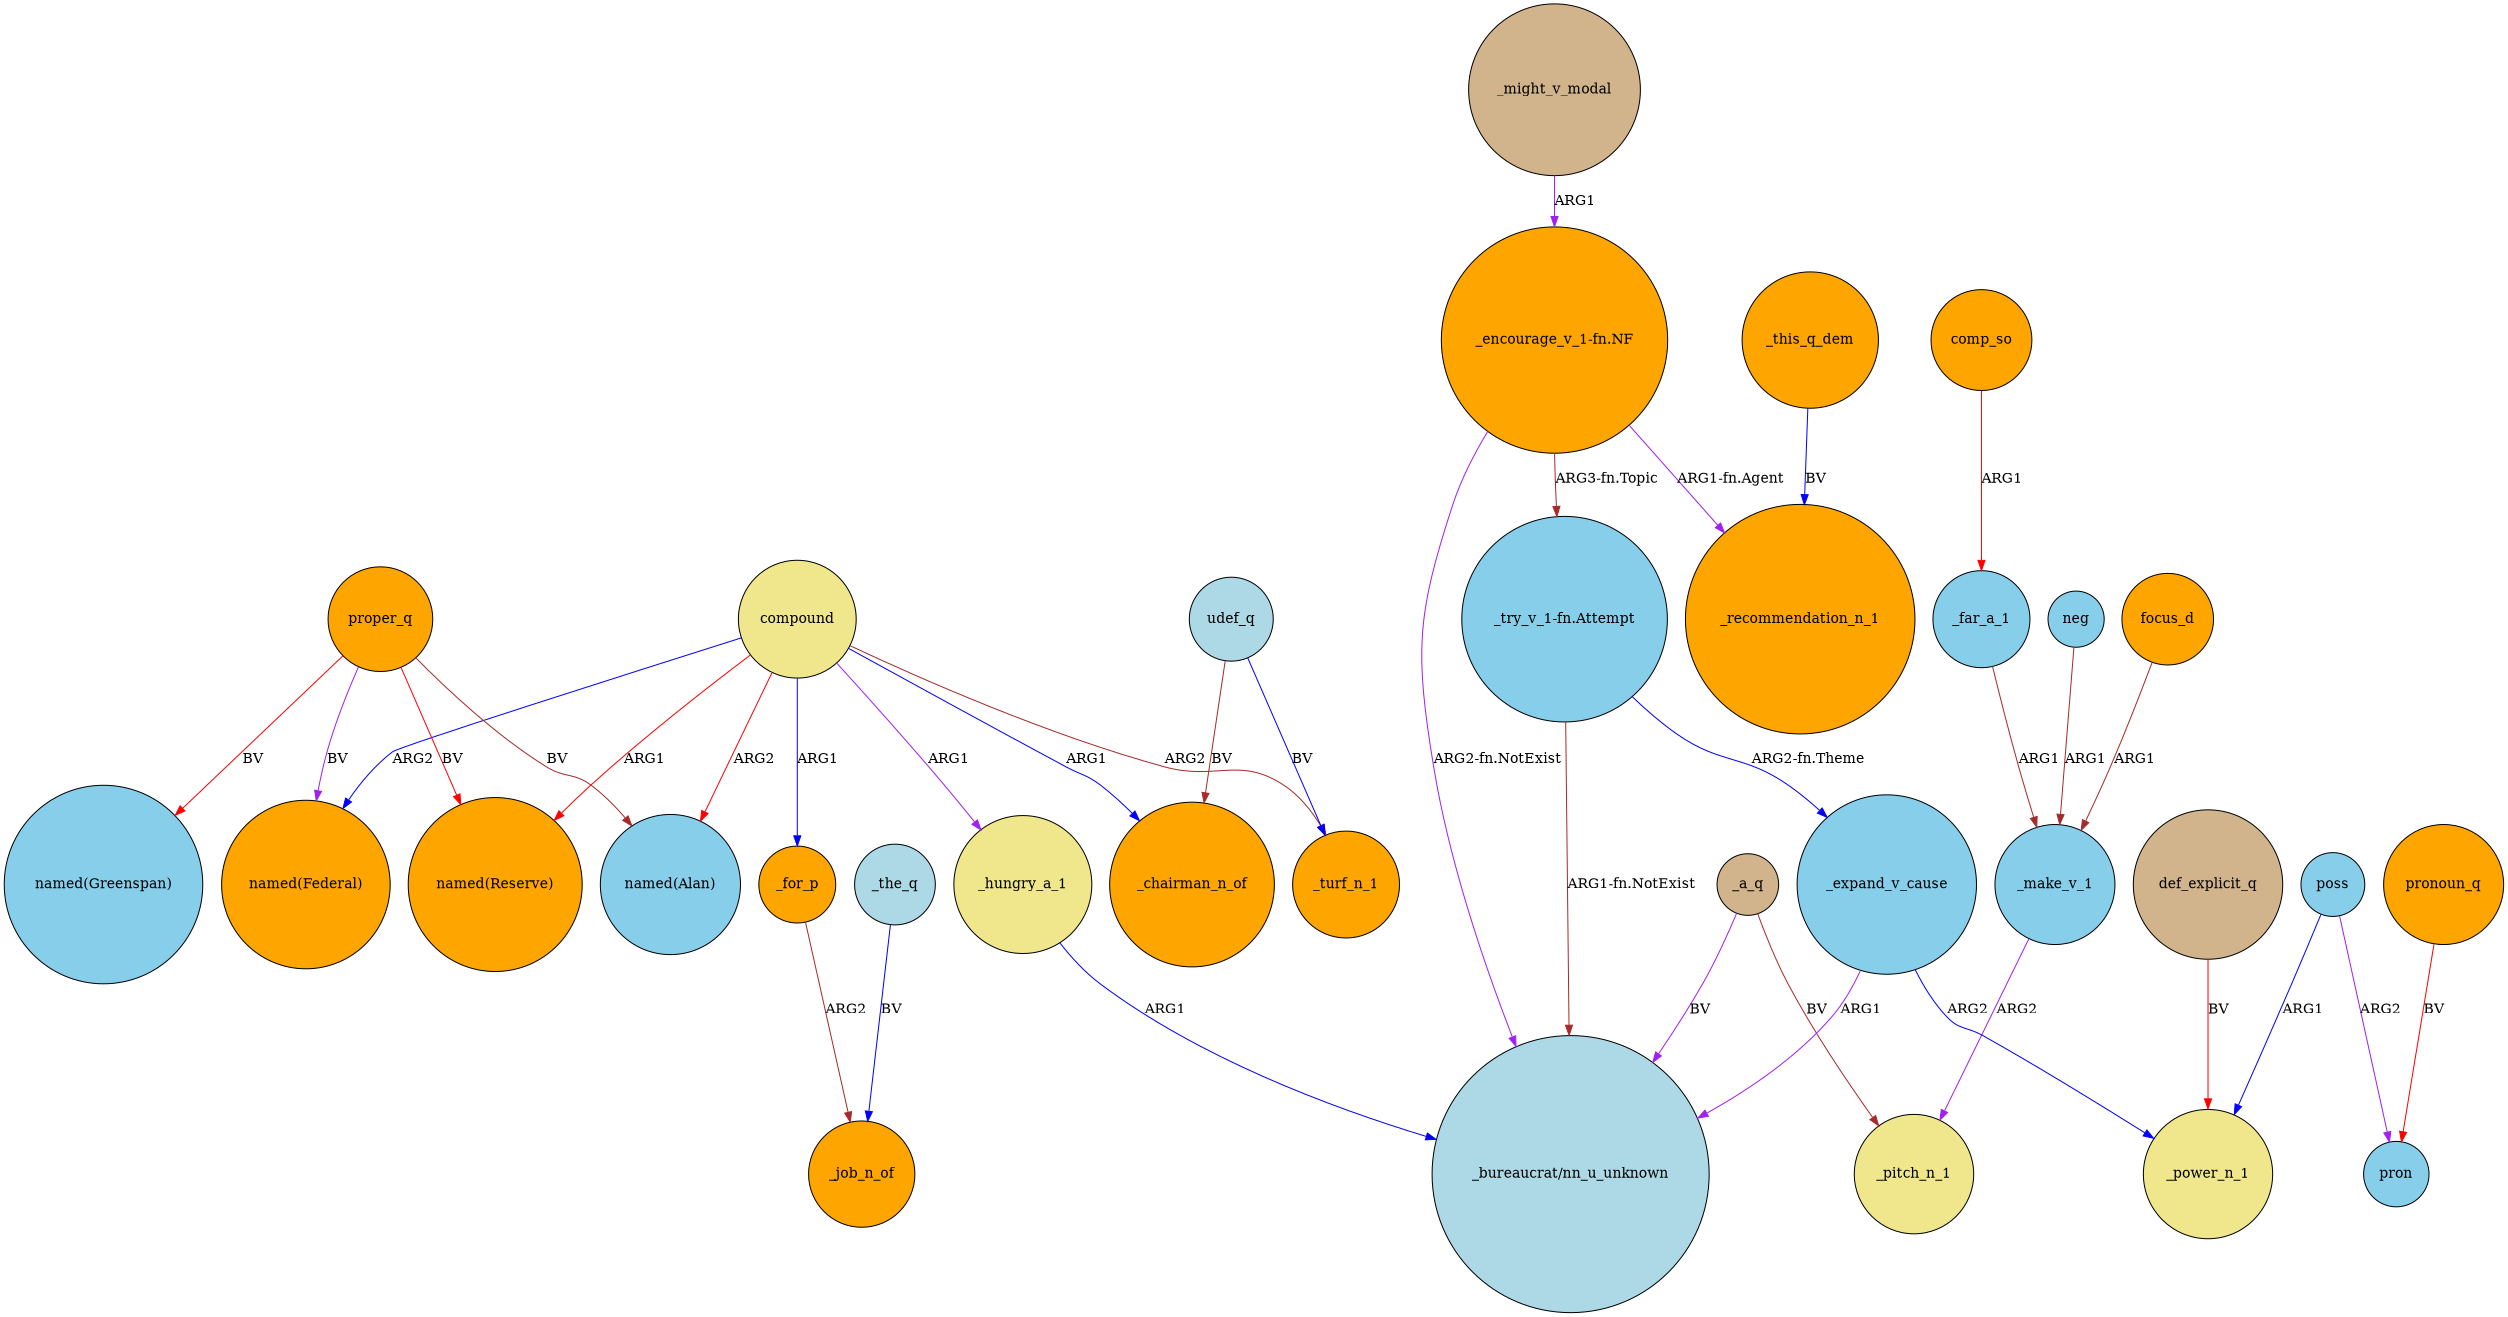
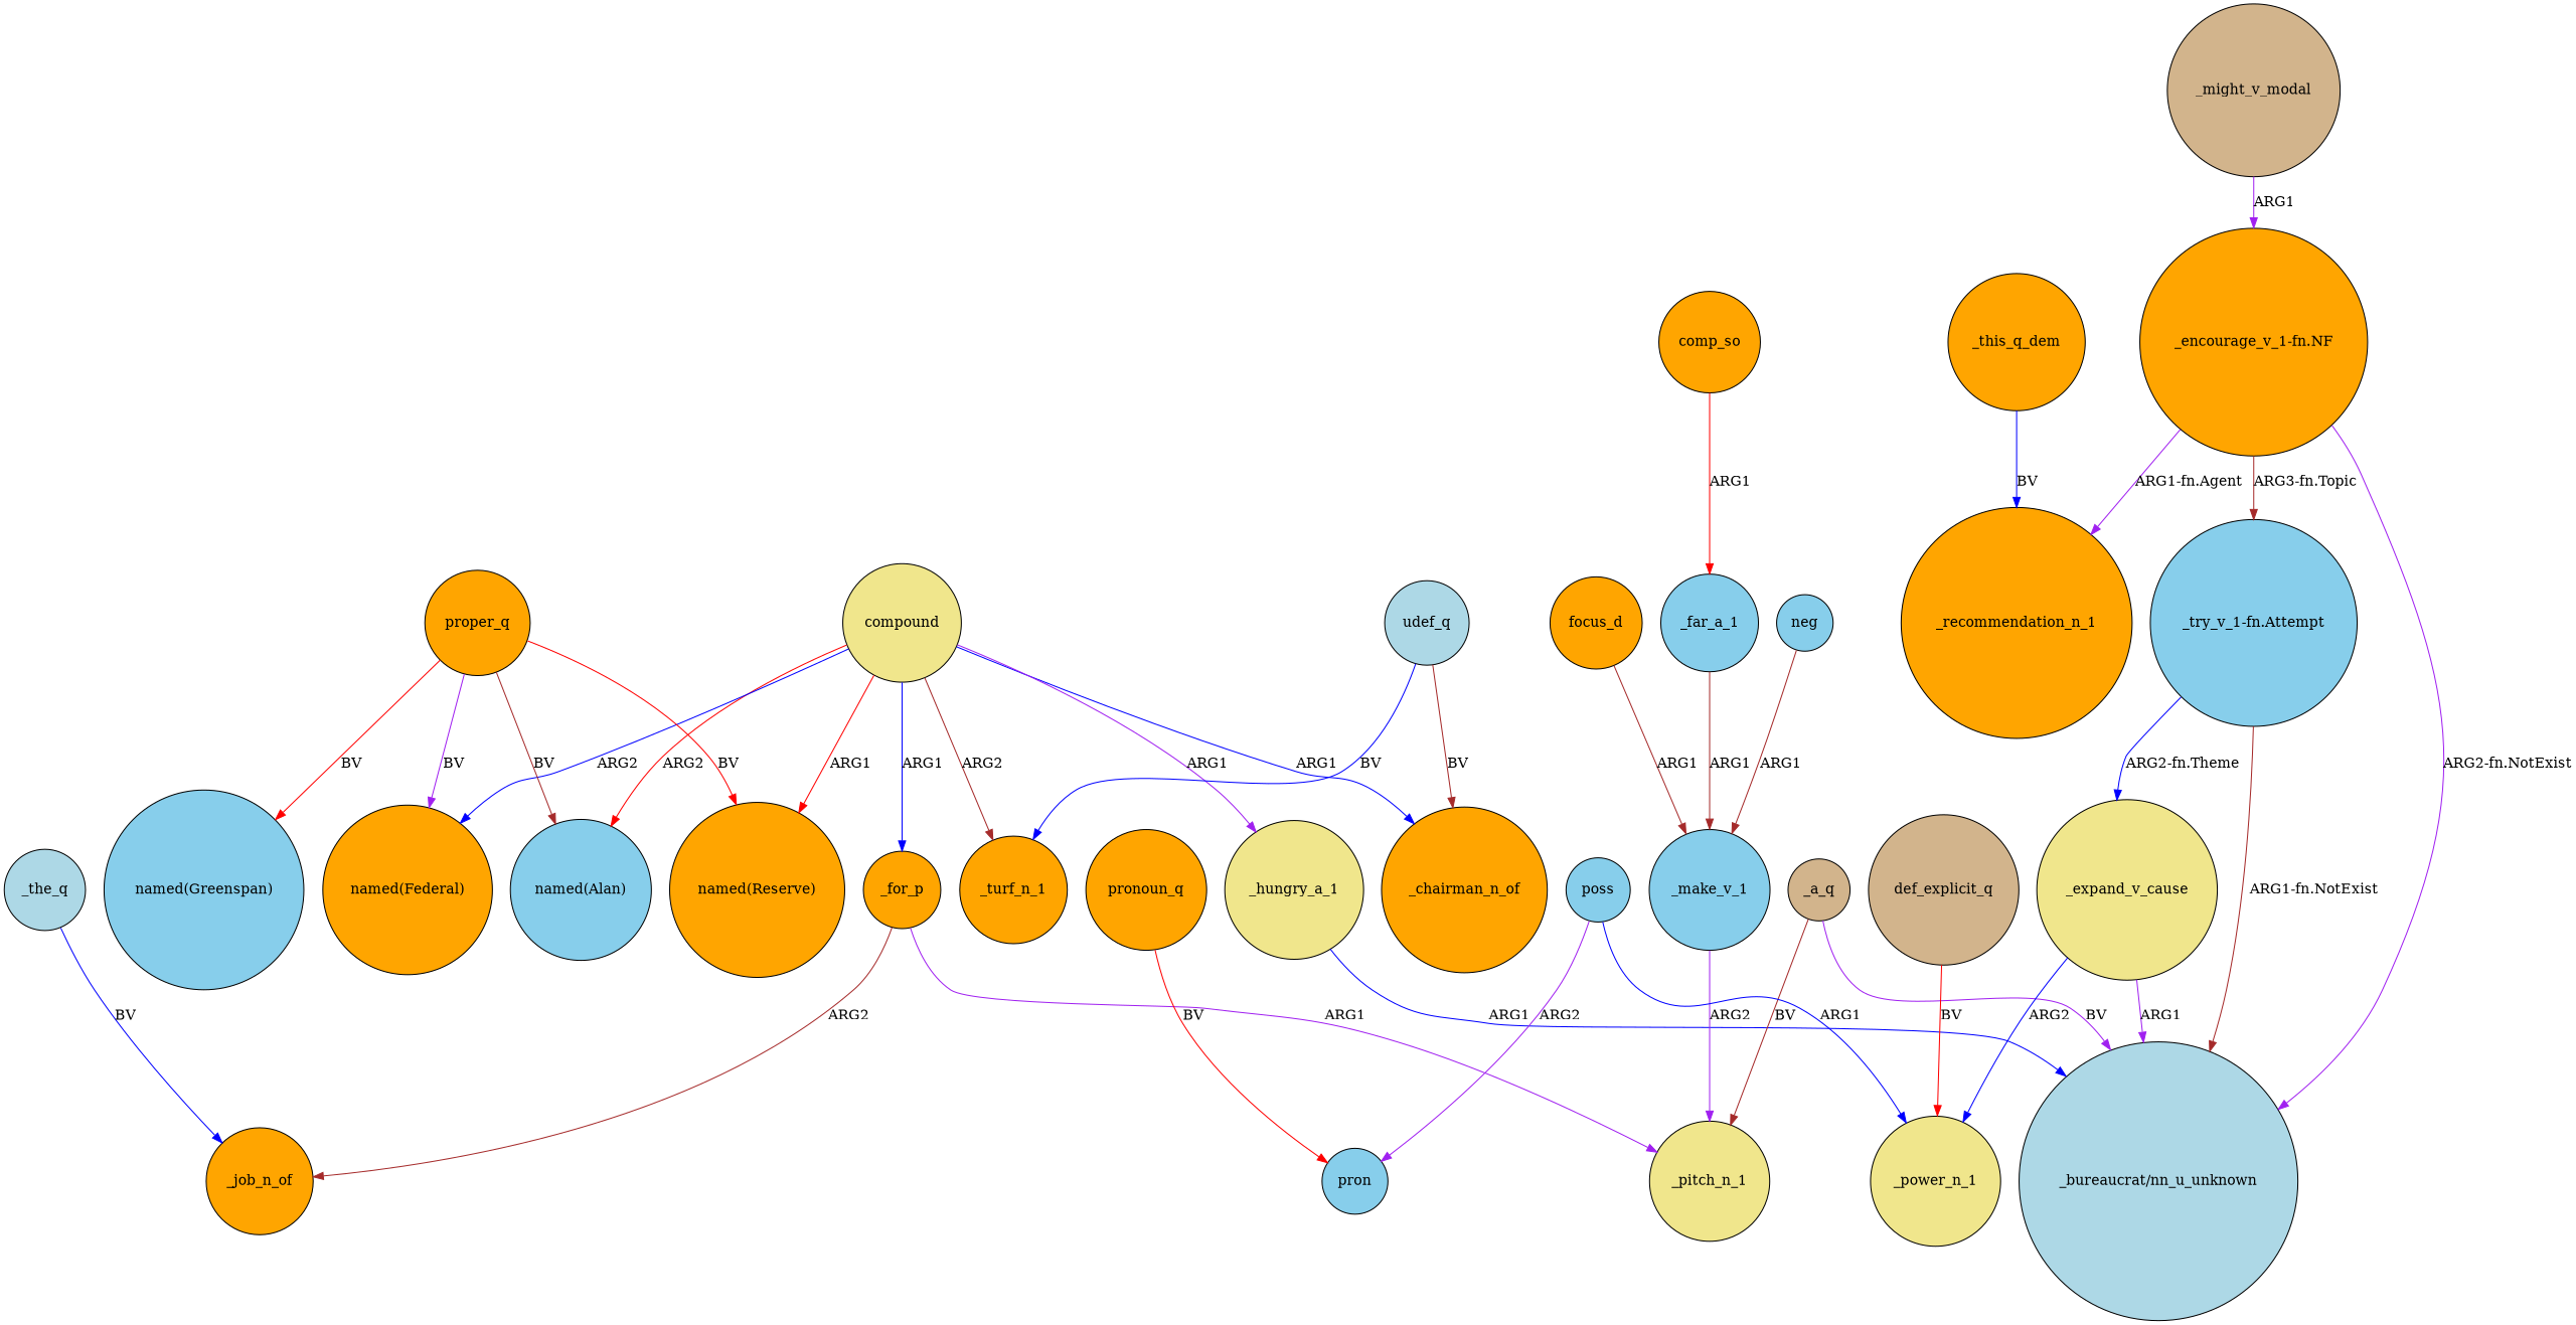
  digraph {
    node [fillcolor=orange shape=circle style=filled]
    edge [color=brown]
    compound [fillcolor=khaki]
    "named(Reserve)"
    _turf_n_1
    _chairman_n_of
    "named(Alan)" [fillcolor=skyblue]
    _hungry_a_1 [fillcolor=khaki]
    "named(Federal)"
    _for_p
    "named(Greenspan)" [fillcolor=skyblue]
    "_bureaucrat/nn_u_unknown" [fillcolor=lightblue]
    _a_q [fillcolor=tan]
    _pitch_n_1 [fillcolor=khaki]
    _job_n_of
    neg [fillcolor=skyblue]
    _make_v_1 [fillcolor=skyblue]
    proper_q
    "_try_v_1-fn.Attempt" [fillcolor=skyblue]
-   _expand_v_cause [fillcolor=skyblue]
+   _expand_v_cause [fillcolor=khaki]
    _power_n_1 [fillcolor=khaki]
    poss [fillcolor=skyblue]
    pron [fillcolor=skyblue]
    focus_d
    udef_q [fillcolor=lightblue]
    "_encourage_v_1-fn.NF"
    _recommendation_n_1
    def_explicit_q [fillcolor=tan]
    _this_q_dem
    _far_a_1 [fillcolor=skyblue]
    comp_so
    pronoun_q
    _the_q [fillcolor=lightblue]
    _might_v_modal [fillcolor=tan]
    compound -> "named(Reserve)" [color=red label=ARG1]
    compound -> _turf_n_1 [label=ARG2]
    compound -> _chairman_n_of [color=blue label=ARG1]
    compound -> "named(Alan)" [color=red label=ARG2]
    compound -> _hungry_a_1 [color=purple label=ARG1]
    compound -> "named(Federal)" [color=blue label=ARG2]
    compound -> _for_p [color=blue label=ARG1]
    _hungry_a_1 -> "_bureaucrat/nn_u_unknown" [color=blue label=ARG1]
+   _for_p -> _pitch_n_1 [color=purple label=ARG1]
    _for_p -> _job_n_of [label=ARG2]
    _a_q -> "_bureaucrat/nn_u_unknown" [color=purple label=BV]
    _a_q -> _pitch_n_1 [label=BV]
    neg -> _make_v_1 [label=ARG1]
    _make_v_1 -> _pitch_n_1 [color=purple label=ARG2]
    proper_q -> "named(Reserve)" [color=red label=BV]
    proper_q -> "named(Alan)" [label=BV]
    proper_q -> "named(Federal)" [color=purple label=BV]
    proper_q -> "named(Greenspan)" [color=red label=BV]
    "_try_v_1-fn.Attempt" -> "_bureaucrat/nn_u_unknown" [label="ARG1-fn.NotExist"]
    "_try_v_1-fn.Attempt" -> _expand_v_cause [color=blue label="ARG2-fn.Theme"]
    _expand_v_cause -> "_bureaucrat/nn_u_unknown" [color=purple label=ARG1]
    _expand_v_cause -> _power_n_1 [color=blue label=ARG2]
    poss -> _power_n_1 [color=blue label=ARG1]
    poss -> pron [color=purple label=ARG2]
    focus_d -> _make_v_1 [label=ARG1]
    udef_q -> _turf_n_1 [color=blue label=BV]
    udef_q -> _chairman_n_of [label=BV]
    "_encourage_v_1-fn.NF" -> "_bureaucrat/nn_u_unknown" [color=purple label="ARG2-fn.NotExist"]
    "_encourage_v_1-fn.NF" -> "_try_v_1-fn.Attempt" [label="ARG3-fn.Topic"]
    "_encourage_v_1-fn.NF" -> _recommendation_n_1 [color=purple label="ARG1-fn.Agent"]
    def_explicit_q -> _power_n_1 [color=red label=BV]
    _this_q_dem -> _recommendation_n_1 [color=blue label=BV]
    _far_a_1 -> _make_v_1 [label=ARG1]
    comp_so -> _far_a_1 [color=red label=ARG1]
    pronoun_q -> pron [color=red label=BV]
    _the_q -> _job_n_of [color=blue label=BV]
    _might_v_modal -> "_encourage_v_1-fn.NF" [color=purple label=ARG1]
  }
